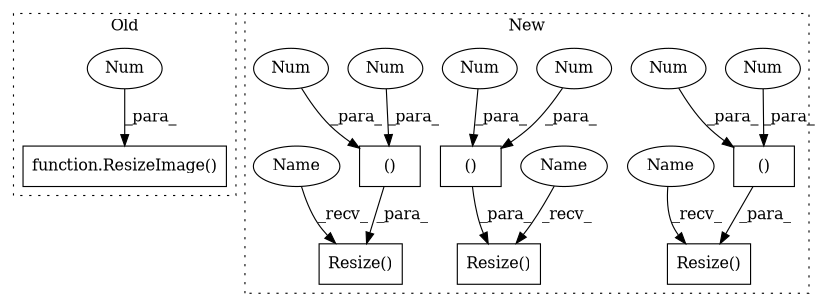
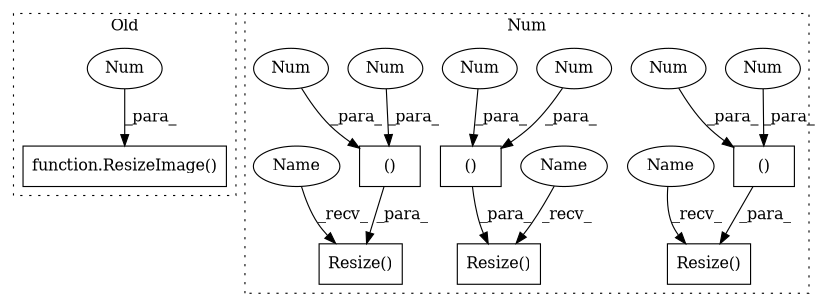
  digraph {
    node [a=76 l=3 shape=ellipse]
    n1 [a=75 l="12,1" label="function.ResizeImage()" s="2071,2086" shape=box]
    n2 [label=Num s=2083]
    n3 [a=75 l="18,1" label="Resize()" s="2324,2365" shape=box]
    n4 [a=54 l=5 label="()" s=2346 shape=box]
    n5 [a=75 l="18,1" label="Resize()" s="1801,1842" shape=box]
    n6 [a=54 l=5 label="()" s=1823 shape=box]
    n7 [label=Num s=1820]
    n8 [label=Num s=2348]
    n9 [label=Num s=2343]
    n10 [label=Num s=1825]
    n11 [a=75 l="18,1" label="Resize()" s="2069,2110" shape=box]
    n12 [a=54 l=5 label="()" s=2091 shape=box]
    n13 [label=Num s=2093]
    n14 [label=Num s=2088]
    n15 [a=87 l=10 label=Name s=1801]
    n16 [a=87 l=10 label=Name s=2324]
    n17 [a=87 l=10 label=Name s=2069]
    subgraph cluster_1 {
      label=Old
      style=dotted
      n1
      n2
    }
    subgraph cluster_2 {
-     label=New
+     label=Num
      style=dotted
      n3
      n4
      n5
      n6
      n7
      n8
      n9
      n10
      n11
      n12
      n13
      n14
      n15
      n16
      n17
    }
    n2 -> n1 [label=_para_]
    n4 -> n3 [label=_para_]
    n6 -> n5 [label=_para_]
    n7 -> n6 [label=_para_]
    n8 -> n4 [label=_para_]
    n9 -> n4 [label=_para_]
    n10 -> n6 [label=_para_]
    n12 -> n11 [label=_para_]
    n13 -> n12 [label=_para_]
    n14 -> n12 [label=_para_]
    n15 -> n5 [label=_recv_]
    n16 -> n3 [label=_recv_]
    n17 -> n11 [label=_recv_]
  }
